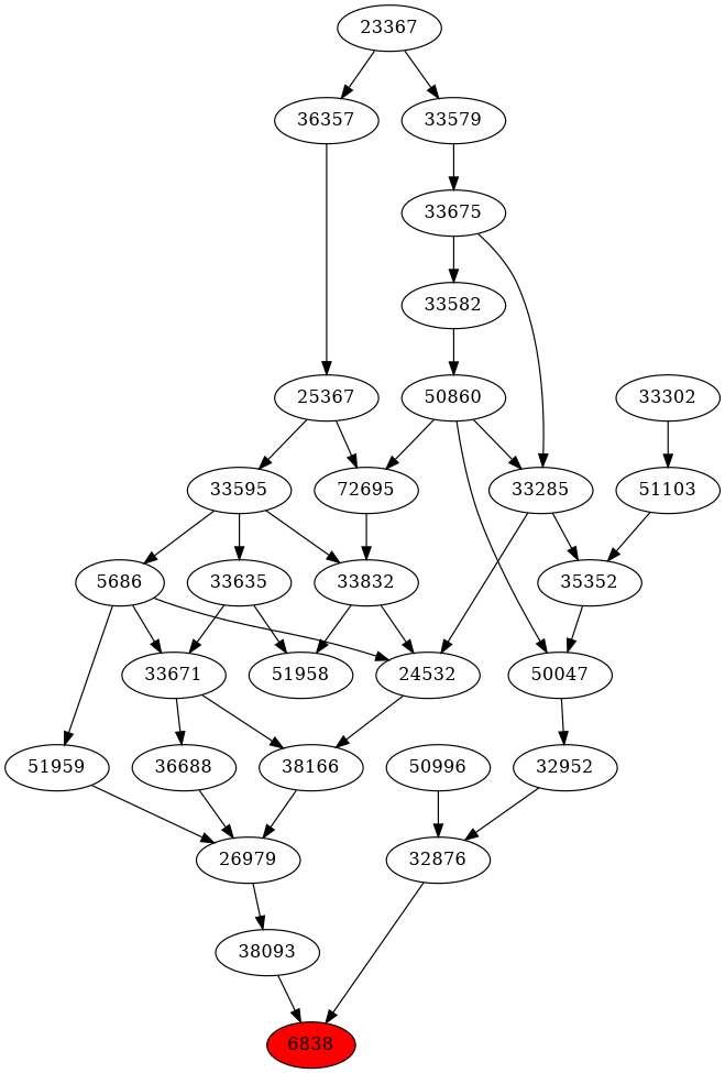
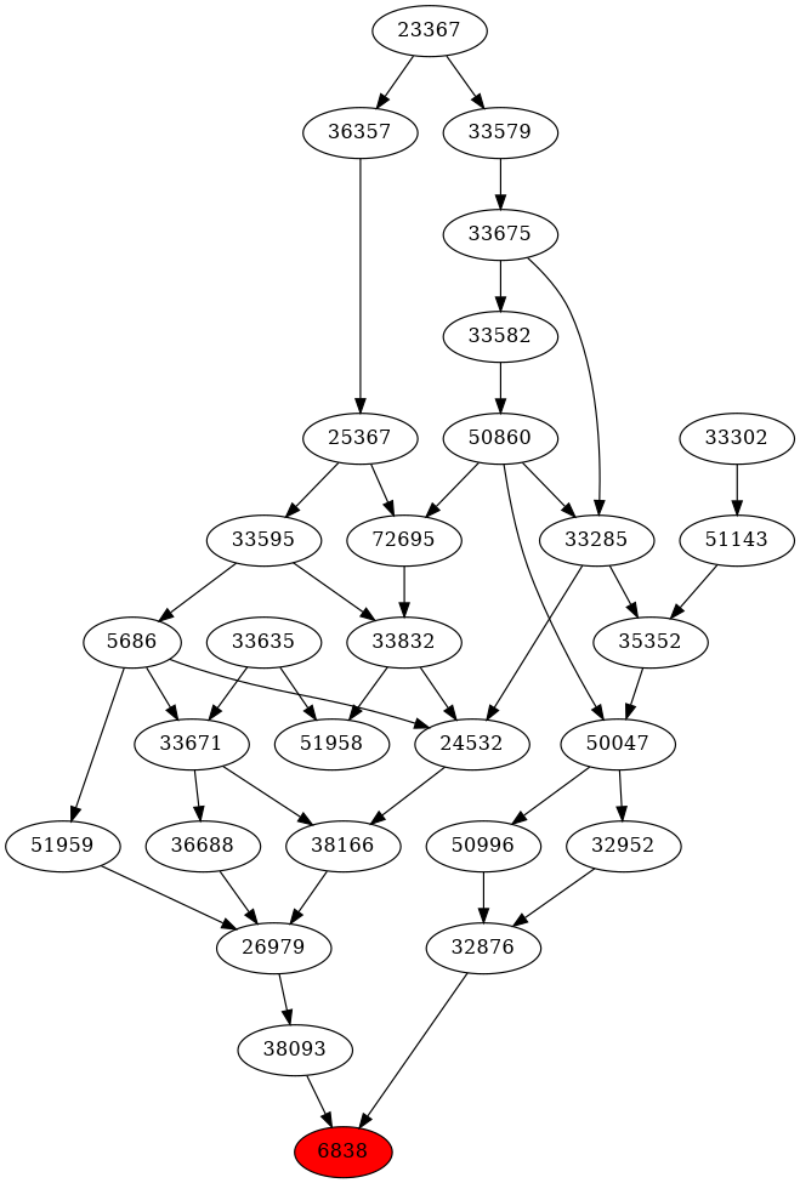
  strict digraph {
    n1 [fillcolor=red label=6838 style=filled]
    n2 [label=38093]
    n3 [label=32876]
    n4 [label=26979]
    n5 [label=50996]
    n6 [label=32952]
    n7 [label=36688]
    n8 [label=38166]
    n9 [label=51959]
    n10 [label=50047]
    n11 [label=33671]
    n12 [label=24532]
    n13 [label=51958]
    n14 [label=35352]
    n15 [label=50860]
    n16 [label=33285]
    n17 [label=72695]
    n18 [label=33832]
    n19 [label=5686]
    n20 [label=33635]
-   n21 [label=51103]
+   n21 [label=51143]
    n22 [label=33582]
    n23 [label=33595]
    n24 [label=33302]
    n25 [label=33675]
    n26 [label=25367]
    n27 [label=33579]
    n28 [label=36357]
    n29 [label=23367]
    n2 -> n1
    n3 -> n1
    n4 -> n2
    n5 -> n3
    n6 -> n3
    n7 -> n4
    n8 -> n4
    n9 -> n4
+   n10 -> n5
    n10 -> n6
    n11 -> n7
    n11 -> n8
    n12 -> n8
    n14 -> n10
    n15 -> n10
    n15 -> n16
    n15 -> n17
    n16 -> n12
    n16 -> n14
    n17 -> n18
    n18 -> n12
    n18 -> n13
    n19 -> n9
    n19 -> n11
    n19 -> n12
    n20 -> n11
    n20 -> n13
    n21 -> n14
    n22 -> n15
    n23 -> n18
    n23 -> n19
-   n23 -> n20
    n24 -> n21
    n25 -> n16
    n25 -> n22
    n26 -> n17
    n26 -> n23
    n27 -> n25
    n28 -> n26
    n29 -> n27
    n29 -> n28
  }
